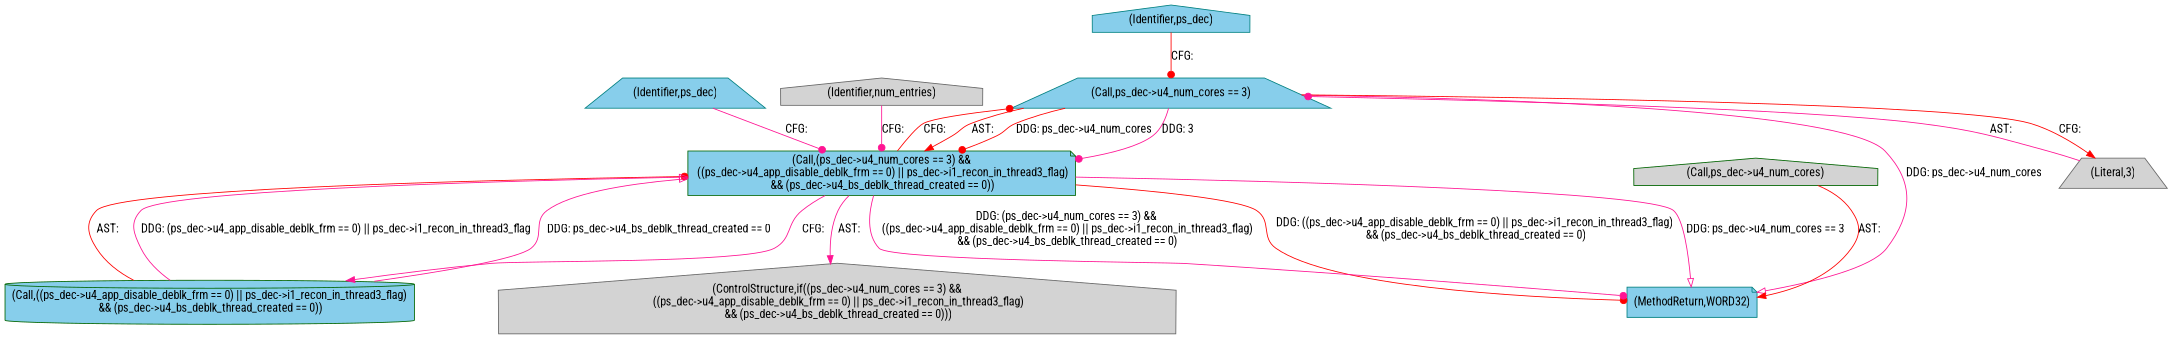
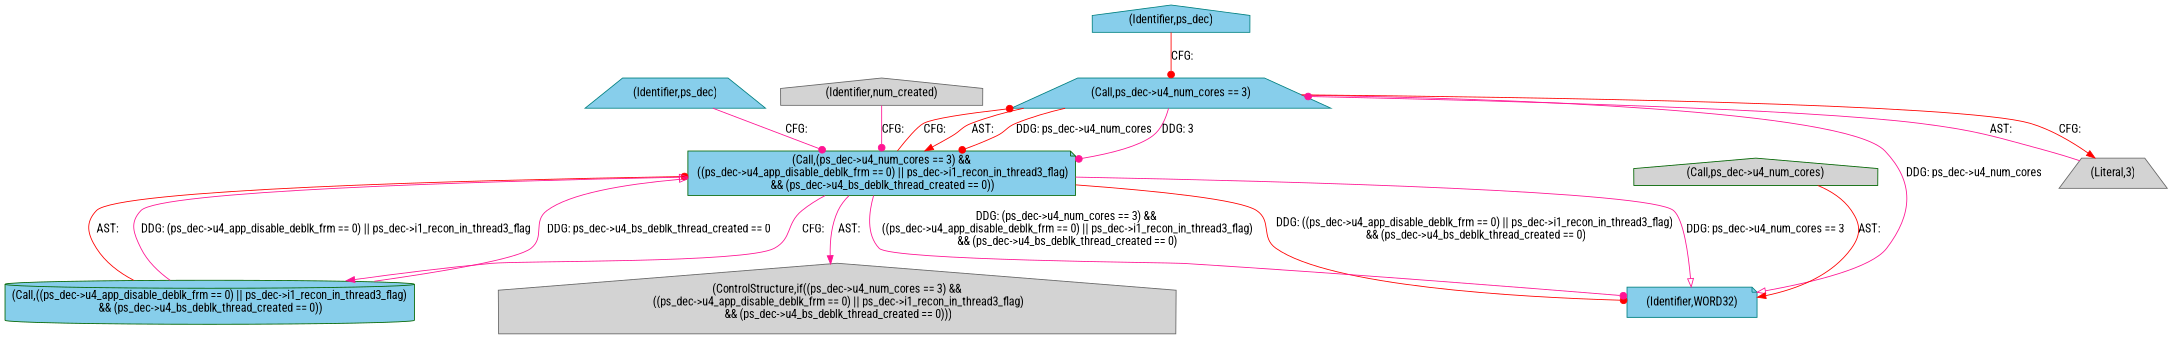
  digraph {
    fontname="Roboto Condensed"
    node [color=teal fillcolor=skyblue fontname="Roboto Condensed" shape=house style=filled]
    edge [arrowhead=dot color=deeppink fontname="Roboto Condensed"]
    n1 [label="(Call,ps_dec->u4_num_cores == 3)" shape=trapezium]
    n2 [color=darkgreen label="(Call,(ps_dec->u4_num_cores == 3) &&\n ((ps_dec->u4_app_disable_deblk_frm == 0) || ps_dec->i1_recon_in_thread3_flag)\n && (ps_dec->u4_bs_deblk_thread_created == 0))" shape=note]
-   n3 [label="(MethodReturn,WORD32)" shape=note]
+   n3 [label="(Identifier,WORD32)" shape=note]
    n4 [color=gray40 fillcolor=lightgrey label="(Literal,3)" shape=trapezium]
    n5 [color=darkgreen label="(Call,((ps_dec->u4_app_disable_deblk_frm == 0) || ps_dec->i1_recon_in_thread3_flag)\n && (ps_dec->u4_bs_deblk_thread_created == 0))" shape=cylinder]
    n6 [color=gray40 fillcolor=lightgrey label="(ControlStructure,if((ps_dec->u4_num_cores == 3) &&\n ((ps_dec->u4_app_disable_deblk_frm == 0) || ps_dec->i1_recon_in_thread3_flag)\n && (ps_dec->u4_bs_deblk_thread_created == 0)))"]
    n7 [label="(Identifier,ps_dec)" shape=trapezium]
    n8 [label="(Identifier,ps_dec)"]
-   n9 [color=gray40 fillcolor=lightgrey label="(Identifier,num_entries)"]
+   n9 [color=gray40 fillcolor=lightgrey label="(Identifier,num_created)"]
    n10 [color=darkgreen fillcolor=lightgrey label="(Call,ps_dec->u4_num_cores)"]
    n1 -> n2 [arrowhead=normal color=red label="AST: "]
    n1 -> n2 [color=red label="DDG: ps_dec->u4_num_cores"]
    n1 -> n2 [label="DDG: 3"]
    n1 -> n3 [arrowhead=onormal label="DDG: ps_dec->u4_num_cores"]
    n1 -> n4 [arrowhead=normal color=red label="CFG: "]
    n2 -> n1 [color=red label="CFG: "]
    n2 -> n3 [color=red label="DDG: ((ps_dec->u4_app_disable_deblk_frm == 0) || ps_dec->i1_recon_in_thread3_flag)\n && (ps_dec->u4_bs_deblk_thread_created == 0)"]
    n2 -> n3 [arrowhead=onormal label="DDG: ps_dec->u4_num_cores == 3"]
    n2 -> n3 [label="DDG: (ps_dec->u4_num_cores == 3) &&\n ((ps_dec->u4_app_disable_deblk_frm == 0) || ps_dec->i1_recon_in_thread3_flag)\n && (ps_dec->u4_bs_deblk_thread_created == 0)"]
    n2 -> n5 [arrowhead=normal label="CFG: "]
    n2 -> n6 [arrowhead=normal label="AST: "]
    n4 -> n1 [label="AST: "]
    n5 -> n2 [color=red label="AST: "]
    n5 -> n2 [arrowhead=onormal label="DDG: (ps_dec->u4_app_disable_deblk_frm == 0) || ps_dec->i1_recon_in_thread3_flag"]
    n5 -> n2 [arrowhead=onormal label="DDG: ps_dec->u4_bs_deblk_thread_created == 0"]
    n7 -> n2 [label="CFG: "]
    n8 -> n1 [color=red label="CFG: "]
    n9 -> n2 [label="CFG: "]
    n10 -> n3 [arrowhead=normal color=red label="AST: "]
  }
